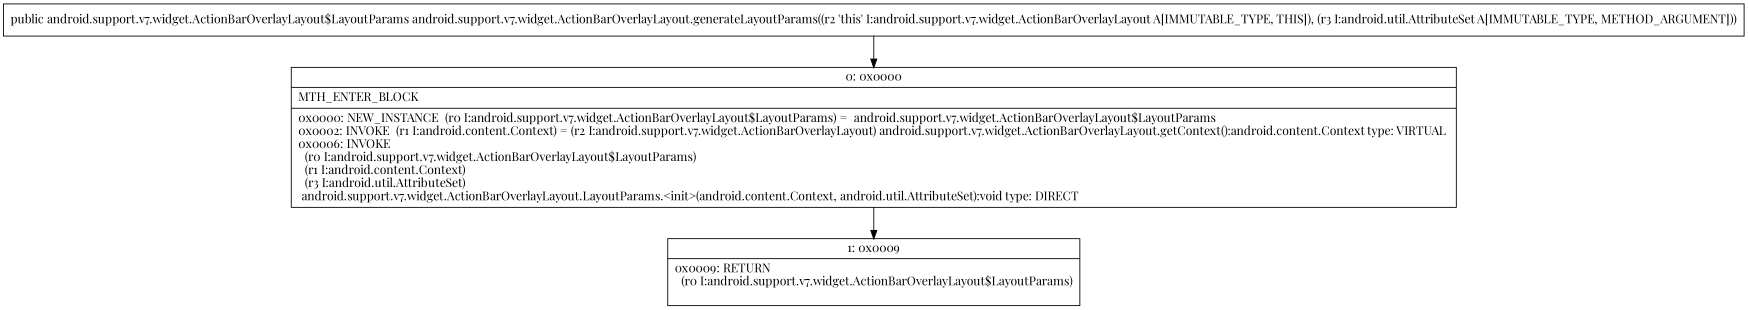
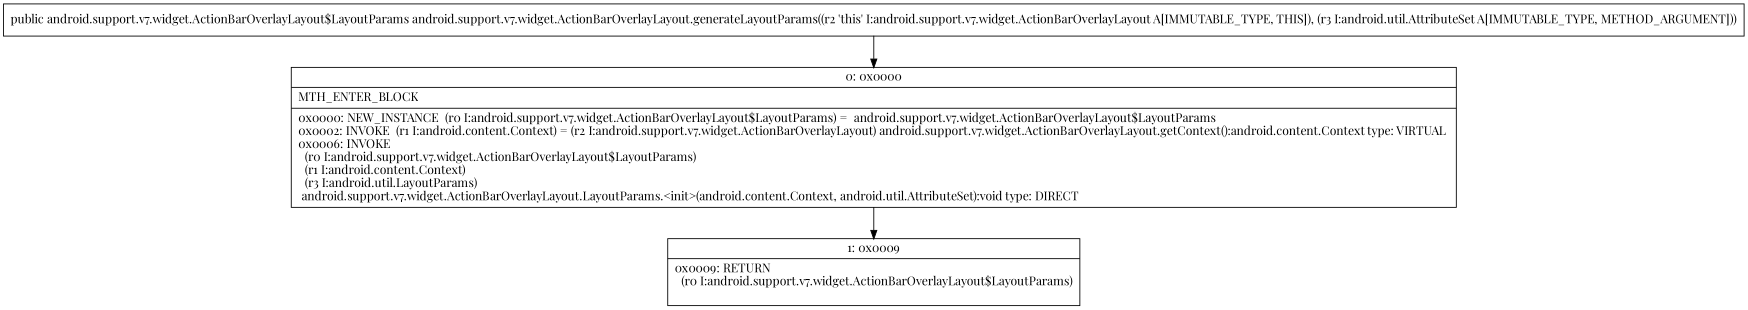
  digraph {
    fontname="Playfair Display"
    node [shape=record fontname="Playfair Display"]
    edge [fontname="Playfair Display"]
-   n1 [label="{0\:\ 0x0000|MTH_ENTER_BLOCK\l|0x0000: NEW_INSTANCE  (r0 I:android.support.v7.widget.ActionBarOverlayLayout$LayoutParams) =  android.support.v7.widget.ActionBarOverlayLayout$LayoutParams \l0x0002: INVOKE  (r1 I:android.content.Context) = (r2 I:android.support.v7.widget.ActionBarOverlayLayout) android.support.v7.widget.ActionBarOverlayLayout.getContext():android.content.Context type: VIRTUAL \l0x0006: INVOKE  \l  (r0 I:android.support.v7.widget.ActionBarOverlayLayout$LayoutParams)\l  (r1 I:android.content.Context)\l  (r3 I:android.util.AttributeSet)\l android.support.v7.widget.ActionBarOverlayLayout.LayoutParams.\<init\>(android.content.Context, android.util.AttributeSet):void type: DIRECT \l}"]
+   n1 [label="{0\:\ 0x0000|MTH_ENTER_BLOCK\l|0x0000: NEW_INSTANCE  (r0 I:android.support.v7.widget.ActionBarOverlayLayout$LayoutParams) =  android.support.v7.widget.ActionBarOverlayLayout$LayoutParams \l0x0002: INVOKE  (r1 I:android.content.Context) = (r2 I:android.support.v7.widget.ActionBarOverlayLayout) android.support.v7.widget.ActionBarOverlayLayout.getContext():android.content.Context type: VIRTUAL \l0x0006: INVOKE  \l  (r0 I:android.support.v7.widget.ActionBarOverlayLayout$LayoutParams)\l  (r1 I:android.content.Context)\l  (r3 I:android.util.LayoutParams)\l android.support.v7.widget.ActionBarOverlayLayout.LayoutParams.\<init\>(android.content.Context, android.util.AttributeSet):void type: DIRECT \l}"]
    n2 [label="{1\:\ 0x0009|0x0009: RETURN  \l  (r0 I:android.support.v7.widget.ActionBarOverlayLayout$LayoutParams)\l \l}"]
    n3 [label="{public android.support.v7.widget.ActionBarOverlayLayout$LayoutParams android.support.v7.widget.ActionBarOverlayLayout.generateLayoutParams((r2 'this' I:android.support.v7.widget.ActionBarOverlayLayout A[IMMUTABLE_TYPE, THIS]), (r3 I:android.util.AttributeSet A[IMMUTABLE_TYPE, METHOD_ARGUMENT])) }"]
    n1 -> n2
    n3 -> n1
  }
